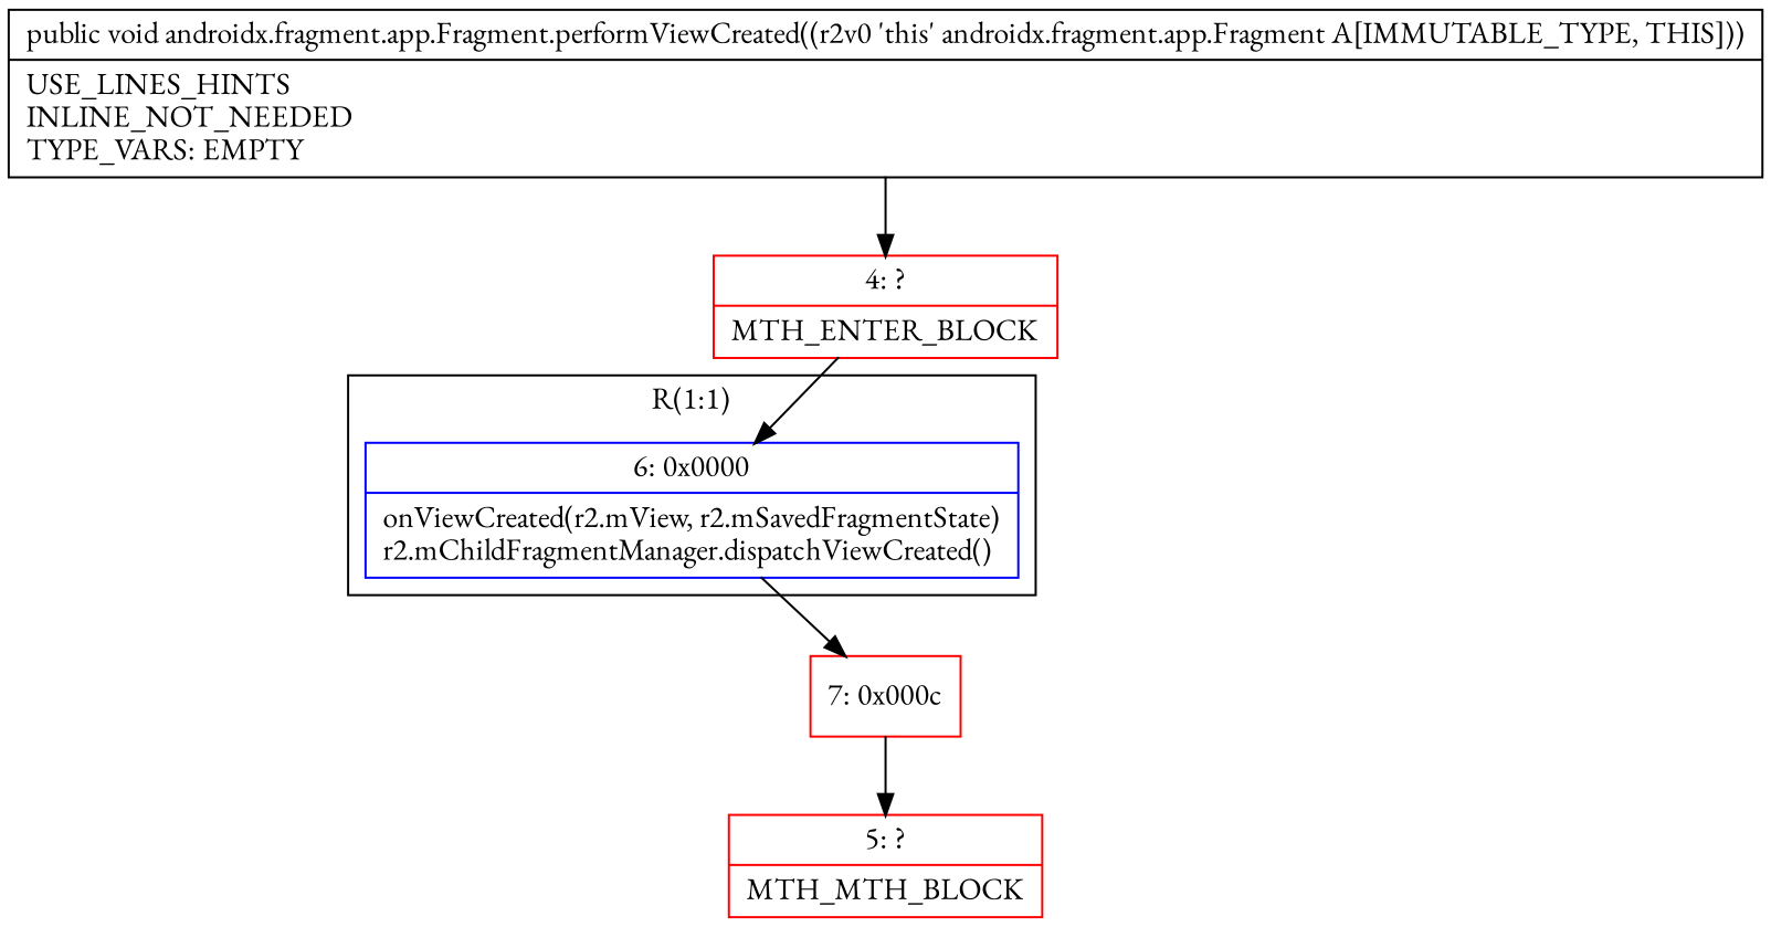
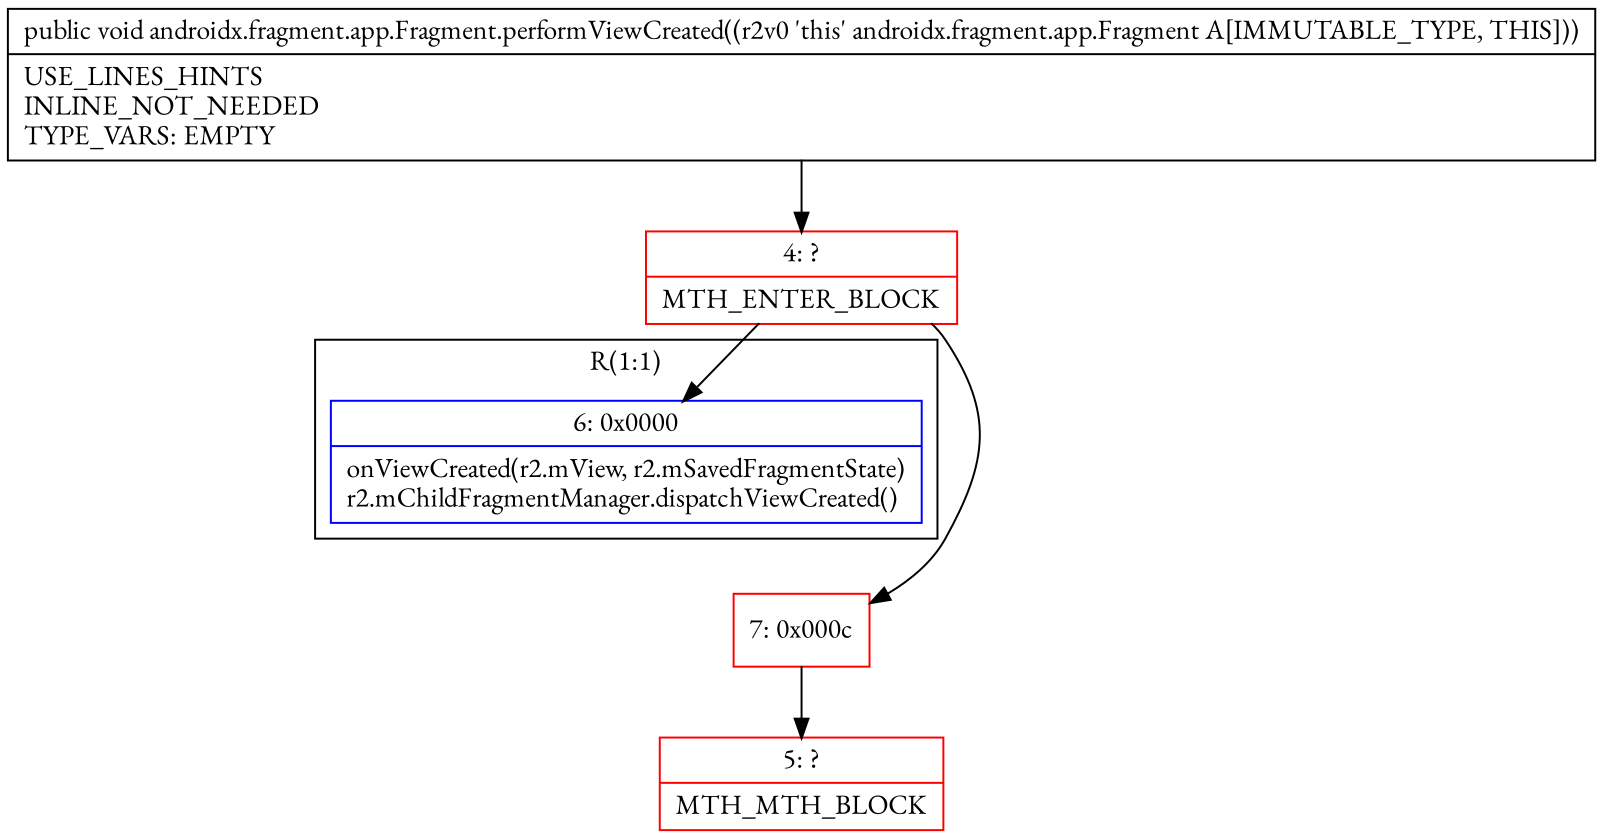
  digraph {
    fontname="EB Garamond"
    node [color=red fontname="EB Garamond" shape=record]
    edge [fontname="EB Garamond"]
    n1 [color=blue label="{6\:\ 0x0000|onViewCreated(r2.mView, r2.mSavedFragmentState)\lr2.mChildFragmentManager.dispatchViewCreated()\l}"]
    n2 [label="{7\:\ 0x000c}"]
    n3 [label="{5\:\ ?|MTH_MTH_BLOCK\l}"]
    n4 [label="{4\:\ ?|MTH_ENTER_BLOCK\l}"]
    n5 [label="{public void androidx.fragment.app.Fragment.performViewCreated((r2v0 'this' androidx.fragment.app.Fragment A[IMMUTABLE_TYPE, THIS]))  | USE_LINES_HINTS\lINLINE_NOT_NEEDED\lTYPE_VARS: EMPTY\l}" color=""]
    subgraph cluster_1 {
      label="R(1:1)"
      n1
    }
-   n1 -> n2
+   n4 -> n2
    n2 -> n3
    n4 -> n1
    n5 -> n4
  }
